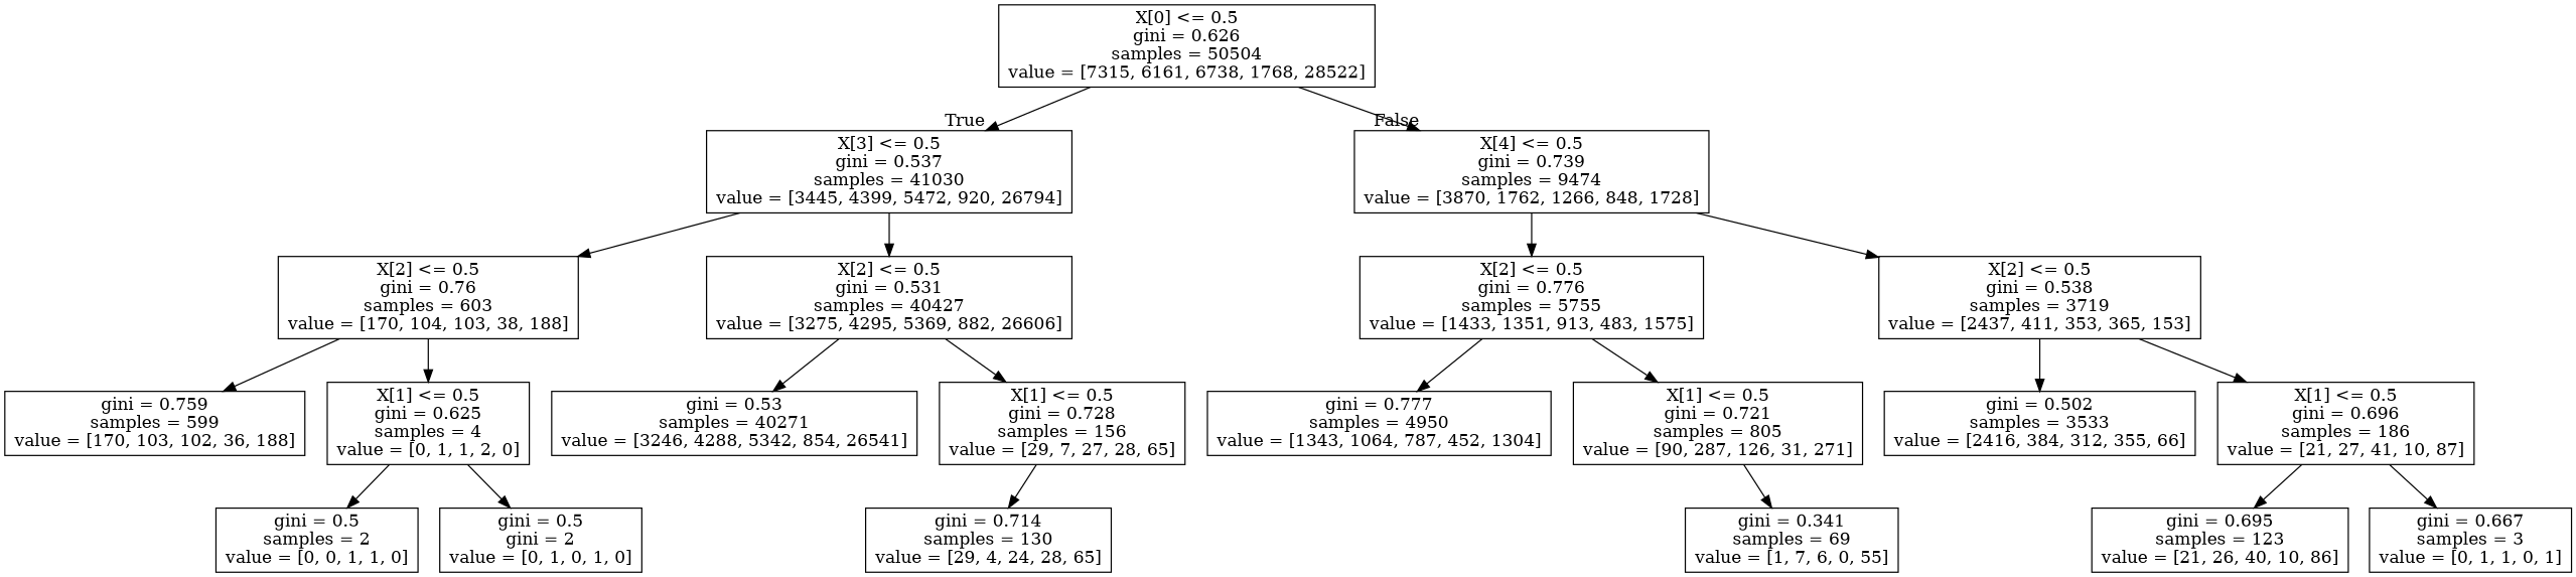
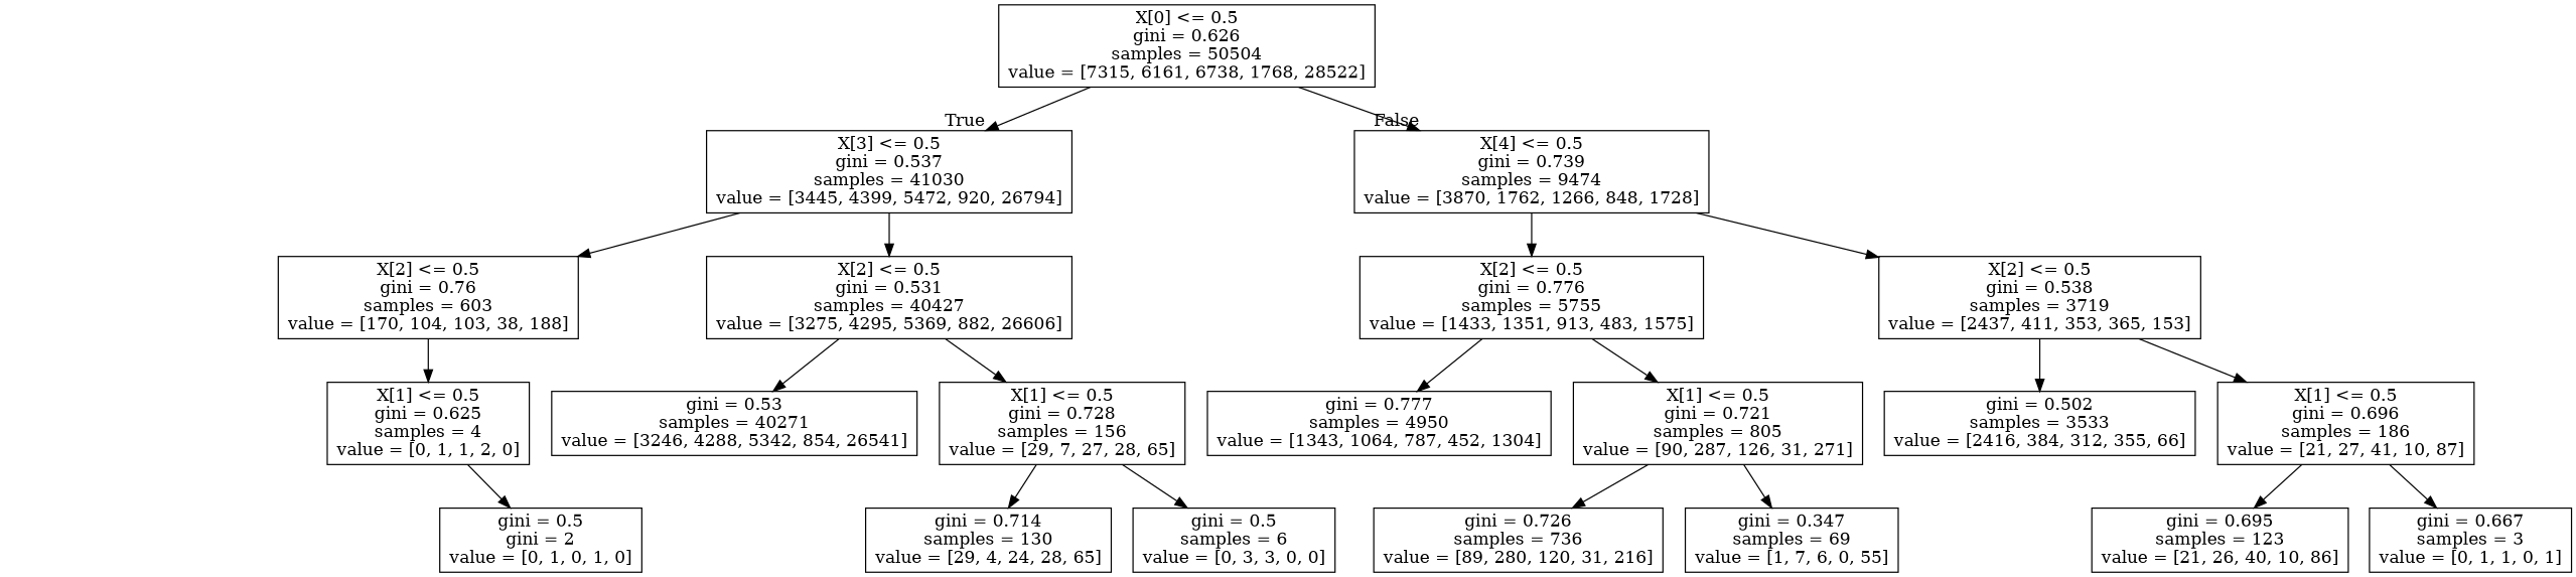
  digraph {
    node [shape=box]
    n1 [label="X[0] <= 0.5\ngini = 0.626\nsamples = 50504\nvalue = [7315, 6161, 6738, 1768, 28522]"]
    n2 [label="X[3] <= 0.5\ngini = 0.537\nsamples = 41030\nvalue = [3445, 4399, 5472, 920, 26794]"]
    n3 [label="X[4] <= 0.5\ngini = 0.739\nsamples = 9474\nvalue = [3870, 1762, 1266, 848, 1728]"]
    n4 [label="X[2] <= 0.5\ngini = 0.76\nsamples = 603\nvalue = [170, 104, 103, 38, 188]"]
    n5 [label="X[2] <= 0.5\ngini = 0.531\nsamples = 40427\nvalue = [3275, 4295, 5369, 882, 26606]"]
    n6 [label="X[2] <= 0.5\ngini = 0.776\nsamples = 5755\nvalue = [1433, 1351, 913, 483, 1575]"]
    n7 [label="X[2] <= 0.5\ngini = 0.538\nsamples = 3719\nvalue = [2437, 411, 353, 365, 153]"]
-   n8 [label="gini = 0.759\nsamples = 599\nvalue = [170, 103, 102, 36, 188]"]
    n9 [label="X[1] <= 0.5\ngini = 0.625\nsamples = 4\nvalue = [0, 1, 1, 2, 0]"]
    n10 [label="gini = 0.53\nsamples = 40271\nvalue = [3246, 4288, 5342, 854, 26541]"]
    n11 [label="X[1] <= 0.5\ngini = 0.728\nsamples = 156\nvalue = [29, 7, 27, 28, 65]"]
-   n12 [label="gini = 0.5\nsamples = 2\nvalue = [0, 0, 1, 1, 0]"]
    n13 [label="gini = 0.5\ngini = 2\nvalue = [0, 1, 0, 1, 0]"]
    n14 [label="gini = 0.714\nsamples = 130\nvalue = [29, 4, 24, 28, 65]"]
+   n15 [label="gini = 0.5\nsamples = 6\nvalue = [0, 3, 3, 0, 0]"]
    n16 [label="gini = 0.777\nsamples = 4950\nvalue = [1343, 1064, 787, 452, 1304]"]
    n17 [label="X[1] <= 0.5\ngini = 0.721\nsamples = 805\nvalue = [90, 287, 126, 31, 271]"]
    n18 [label="gini = 0.502\nsamples = 3533\nvalue = [2416, 384, 312, 355, 66]"]
    n19 [label="X[1] <= 0.5\ngini = 0.696\nsamples = 186\nvalue = [21, 27, 41, 10, 87]"]
-   n21 [label="gini = 0.341\nsamples = 69\nvalue = [1, 7, 6, 0, 55]"]
+   n20 [label="gini = 0.726\nsamples = 736\nvalue = [89, 280, 120, 31, 216]"]
+   n21 [label="gini = 0.347\nsamples = 69\nvalue = [1, 7, 6, 0, 55]"]
    n22 [label="gini = 0.695\nsamples = 123\nvalue = [21, 26, 40, 10, 86]"]
    n23 [label="gini = 0.667\nsamples = 3\nvalue = [0, 1, 1, 0, 1]"]
    n1 -> n2 [headlabel=True labelangle=45 labeldistance=2.5]
    n1 -> n3 [headlabel=False labelangle=-45 labeldistance=2.5]
    n2 -> n4
    n2 -> n5
    n3 -> n6
    n3 -> n7
-   n4 -> n8
    n4 -> n9
    n5 -> n10
    n5 -> n11
    n6 -> n16
    n6 -> n17
    n7 -> n18
    n7 -> n19
-   n9 -> n12
    n9 -> n13
    n11 -> n14
+   n11 -> n15
+   n17 -> n20
    n17 -> n21
    n19 -> n22
    n19 -> n23
  }
